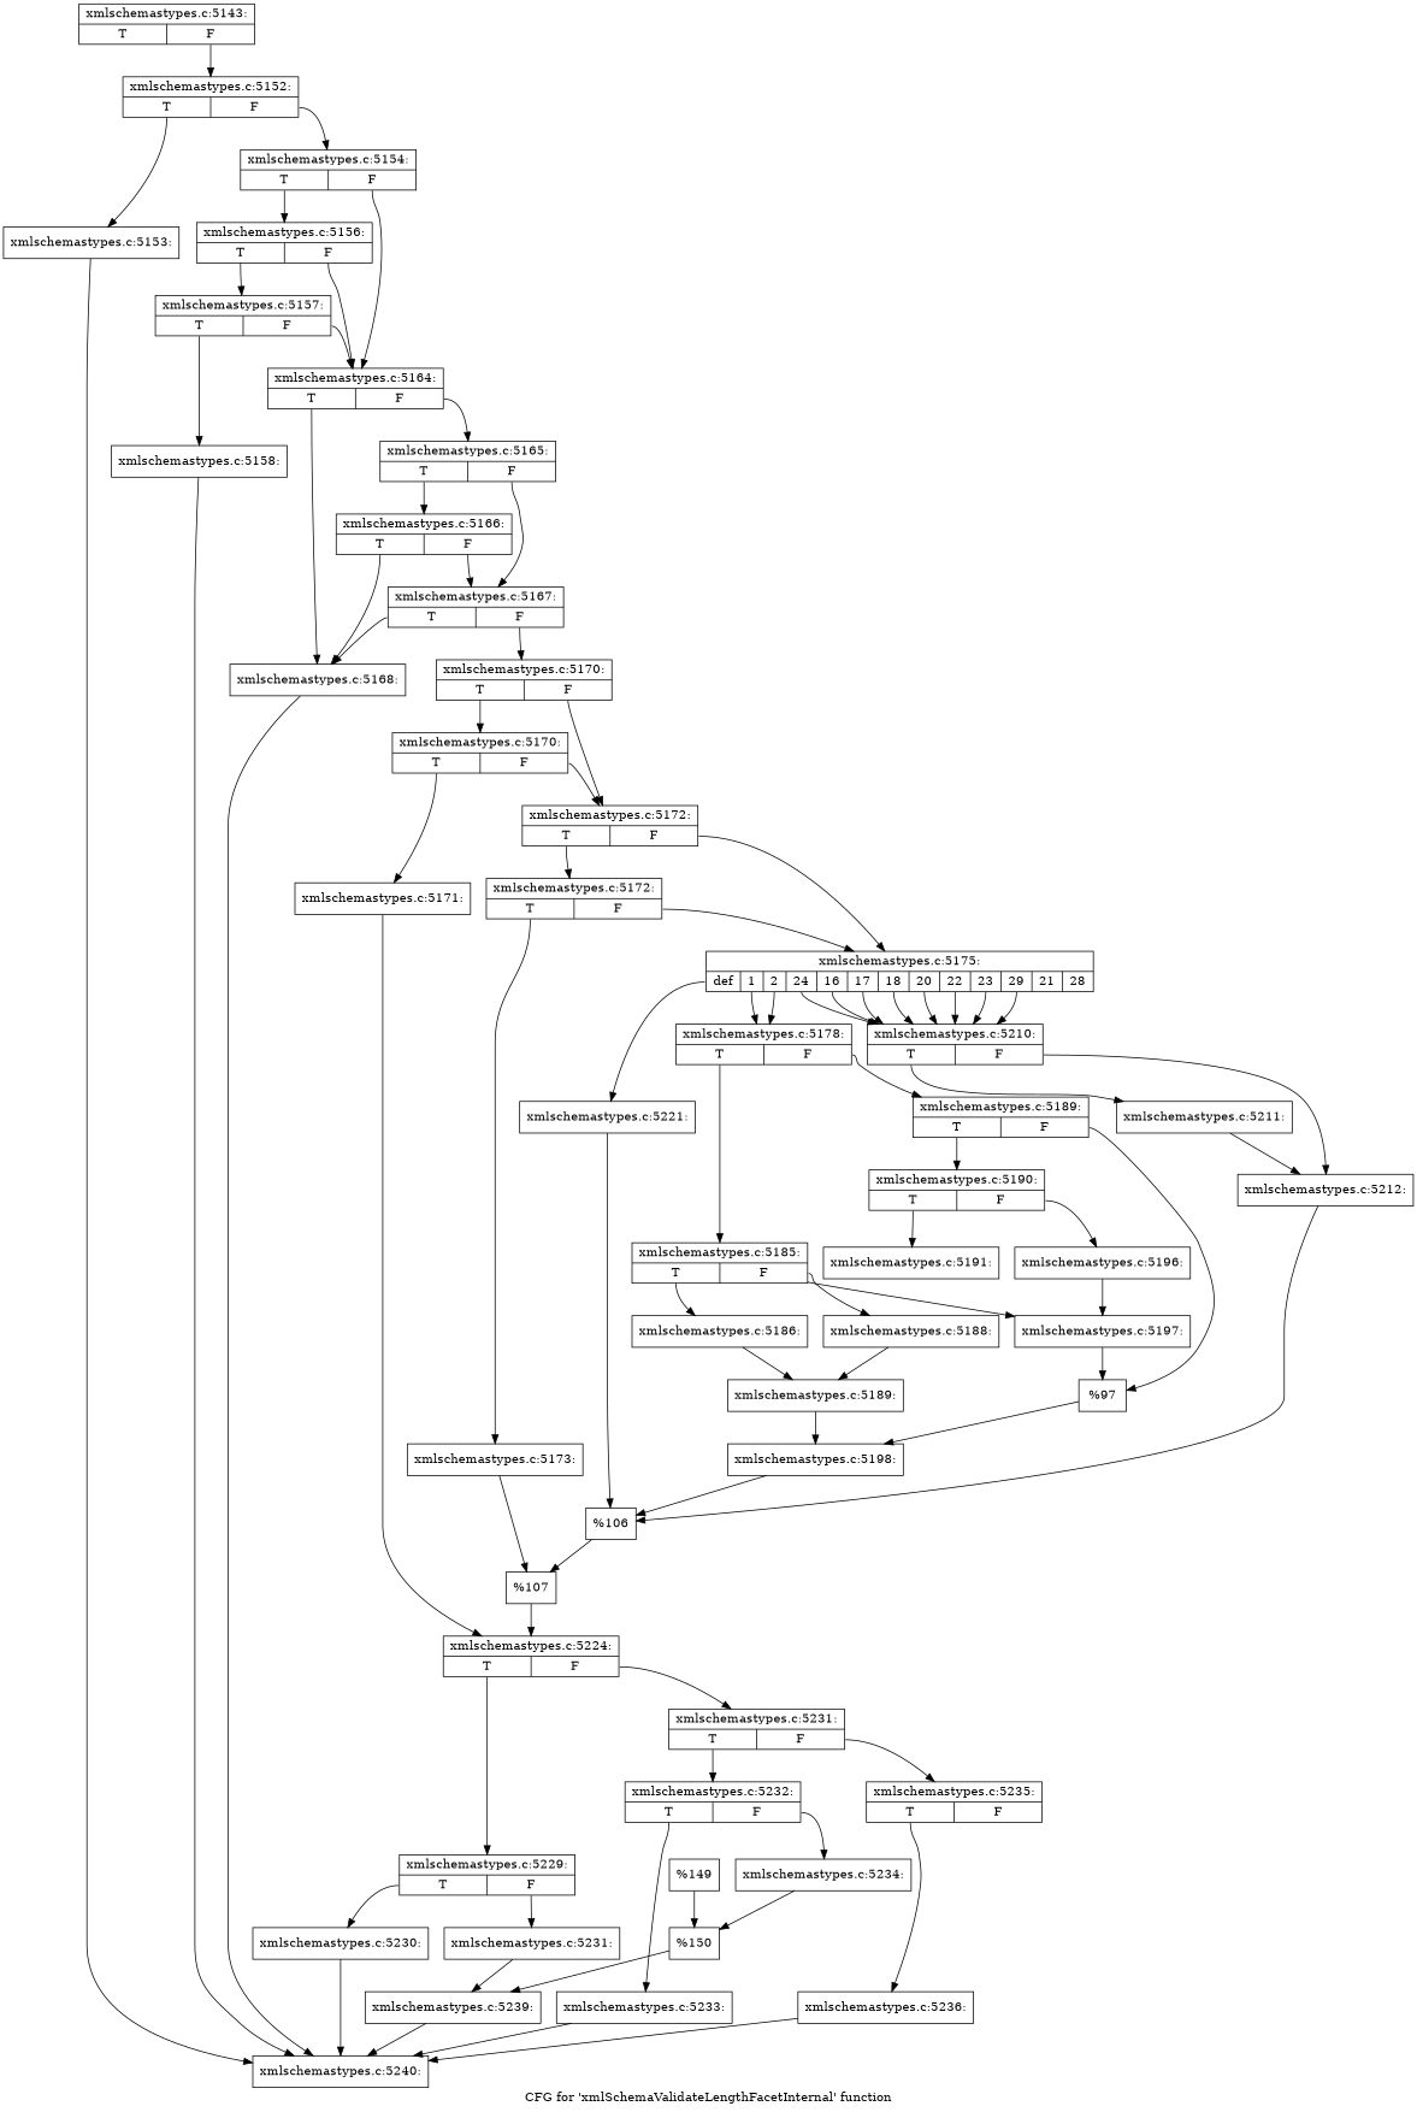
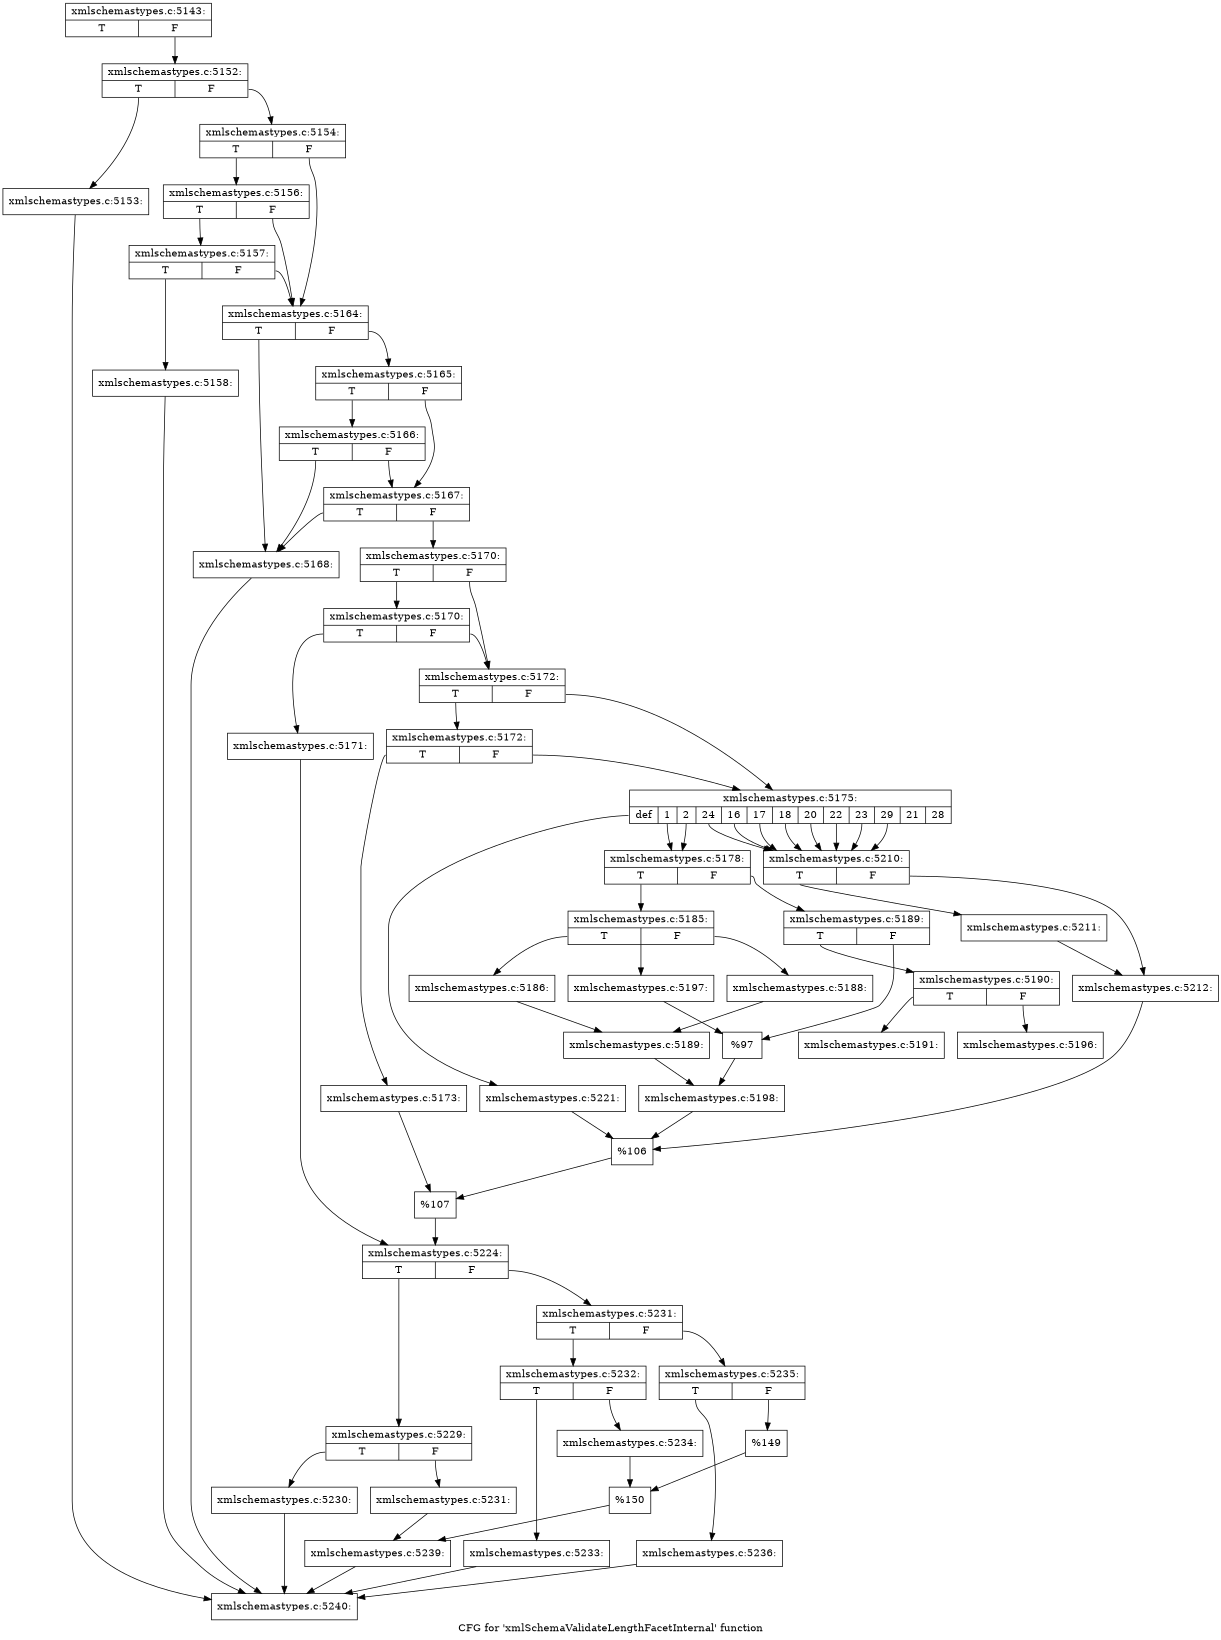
  digraph {
    label="CFG for 'xmlSchemaValidateLengthFacetInternal' function"
    node [shape=record]
    n1 [label="{xmlschemastypes.c:5143:|{<s0>T|<s1>F}}"]
    n2 [label="{xmlschemastypes.c:5152:|{<s0>T|<s1>F}}"]
    n3 [label="{xmlschemastypes.c:5153:}"]
    n4 [label="{xmlschemastypes.c:5240:}"]
    n5 [label="{xmlschemastypes.c:5154:|{<s0>T|<s1>F}}"]
    n6 [label="{xmlschemastypes.c:5156:|{<s0>T|<s1>F}}"]
    n7 [label="{xmlschemastypes.c:5164:|{<s0>T|<s1>F}}"]
    n8 [label="{xmlschemastypes.c:5157:|{<s0>T|<s1>F}}"]
    n9 [label="{xmlschemastypes.c:5168:}"]
    n10 [label="{xmlschemastypes.c:5165:|{<s0>T|<s1>F}}"]
    n11 [label="{xmlschemastypes.c:5158:}"]
    n12 [label="{xmlschemastypes.c:5166:|{<s0>T|<s1>F}}"]
    n13 [label="{xmlschemastypes.c:5167:|{<s0>T|<s1>F}}"]
    n14 [label="{xmlschemastypes.c:5170:|{<s0>T|<s1>F}}"]
    n15 [label="{xmlschemastypes.c:5170:|{<s0>T|<s1>F}}"]
    n16 [label="{xmlschemastypes.c:5172:|{<s0>T|<s1>F}}"]
    n17 [label="{xmlschemastypes.c:5171:}"]
    n18 [label="{xmlschemastypes.c:5172:|{<s0>T|<s1>F}}"]
    n19 [label="{xmlschemastypes.c:5175:|{<s0>def|<s1>1|<s2>2|<s3>24|<s4>16|<s5>17|<s6>18|<s7>20|<s8>22|<s9>23|<s10>29|<s11>21|<s12>28}}"]
    n20 [label="{xmlschemastypes.c:5224:|{<s0>T|<s1>F}}"]
    n21 [label="{xmlschemastypes.c:5173:}"]
    n22 [label="{xmlschemastypes.c:5221:}"]
    n23 [label="{xmlschemastypes.c:5178:|{<s0>T|<s1>F}}"]
    n24 [label="{xmlschemastypes.c:5210:|{<s0>T|<s1>F}}"]
    n25 [label="{xmlschemastypes.c:5229:|{<s0>T|<s1>F}}"]
    n26 [label="{xmlschemastypes.c:5231:|{<s0>T|<s1>F}}"]
    n27 [label="{xmlschemastypes.c:5230:}"]
    n28 [label="{xmlschemastypes.c:5231:}"]
    n29 [label="{xmlschemastypes.c:5232:|{<s0>T|<s1>F}}"]
    n30 [label="{xmlschemastypes.c:5235:|{<s0>T|<s1>F}}"]
    n31 [label="{%107}"]
    n32 [label="{%106}"]
    n33 [label="{xmlschemastypes.c:5185:|{<s0>T|<s1>F}}"]
    n34 [label="{xmlschemastypes.c:5189:|{<s0>T|<s1>F}}"]
    n35 [label="{xmlschemastypes.c:5211:}"]
    n36 [label="{xmlschemastypes.c:5212:}"]
    n37 [label="{xmlschemastypes.c:5186:}"]
    n38 [label="{xmlschemastypes.c:5188:}"]
    n39 [label="{xmlschemastypes.c:5197:}"]
    n40 [label="{xmlschemastypes.c:5190:|{<s0>T|<s1>F}}"]
    n41 [label="{%97}"]
    n42 [label="{xmlschemastypes.c:5189:}"]
    n43 [label="{xmlschemastypes.c:5191:}"]
    n44 [label="{xmlschemastypes.c:5196:}"]
    n45 [label="{xmlschemastypes.c:5198:}"]
    n46 [label="{xmlschemastypes.c:5239:}"]
    n47 [label="{xmlschemastypes.c:5233:}"]
    n48 [label="{xmlschemastypes.c:5234:}"]
    n49 [label="{xmlschemastypes.c:5236:}"]
    n50 [label="{%149}"]
    n51 [label="{%150}"]
    n1 -> n2 [tailport=s1]
    n2 -> n3 [tailport=s0]
    n2 -> n5 [tailport=s1]
    n3 -> n4
    n5 -> n6 [tailport=s0]
    n5 -> n7 [tailport=s1]
    n6 -> n7 [tailport=s1]
    n6 -> n8 [tailport=s0]
    n7 -> n9 [tailport=s0]
    n7 -> n10 [tailport=s1]
    n8 -> n7 [tailport=s1]
    n8 -> n11 [tailport=s0]
    n9 -> n4
    n10 -> n12 [tailport=s0]
    n10 -> n13 [tailport=s1]
    n11 -> n4
    n12 -> n9 [tailport=s0]
    n12 -> n13 [tailport=s1]
    n13 -> n9 [tailport=s0]
    n13 -> n14 [tailport=s1]
    n14 -> n15 [tailport=s0]
    n14 -> n16 [tailport=s1]
    n15 -> n16 [tailport=s1]
    n15 -> n17 [tailport=s0]
    n16 -> n18 [tailport=s0]
    n16 -> n19 [tailport=s1]
    n17 -> n20
    n18 -> n19 [tailport=s1]
    n18 -> n21 [tailport=s0]
    n19 -> n22 [tailport=s0]
    n19 -> n23 [tailport=s1]
    n19 -> n23 [tailport=s2]
    n19 -> n24 [tailport=s3]
    n19 -> n24 [tailport=s4]
    n19 -> n24 [tailport=s5]
    n19 -> n24 [tailport=s6]
    n19 -> n24 [tailport=s7]
    n19 -> n24 [tailport=s8]
    n19 -> n24 [tailport=s9]
    n19 -> n24 [tailport=s10]
    n20 -> n25 [tailport=s0]
    n20 -> n26 [tailport=s1]
    n21 -> n31
    n22 -> n32
    n23 -> n33 [tailport=s0]
    n23 -> n34 [tailport=s1]
    n24 -> n35 [tailport=s0]
    n24 -> n36 [tailport=s1]
    n25 -> n27 [tailport=s0]
    n25 -> n28 [tailport=s1]
    n26 -> n29 [tailport=s0]
    n26 -> n30 [tailport=s1]
    n27 -> n4
    n28 -> n46
    n29 -> n47 [tailport=s0]
    n29 -> n48 [tailport=s1]
    n30 -> n49 [tailport=s0]
+   n30 -> n50 [tailport=s1]
    n31 -> n20
    n32 -> n31
    n33 -> n37 [tailport=s0]
    n33 -> n38 [tailport=s1]
    n33 -> n39
    n34 -> n40 [tailport=s0]
    n34 -> n41 [tailport=s1]
    n35 -> n36
    n36 -> n32
    n37 -> n42
    n38 -> n42
    n39 -> n41
    n40 -> n43 [tailport=s0]
    n40 -> n44 [tailport=s1]
    n41 -> n45
    n42 -> n45
-   n44 -> n39
    n45 -> n32
    n46 -> n4
    n47 -> n4
    n48 -> n51
    n49 -> n4
    n50 -> n51
    n51 -> n46
  }
